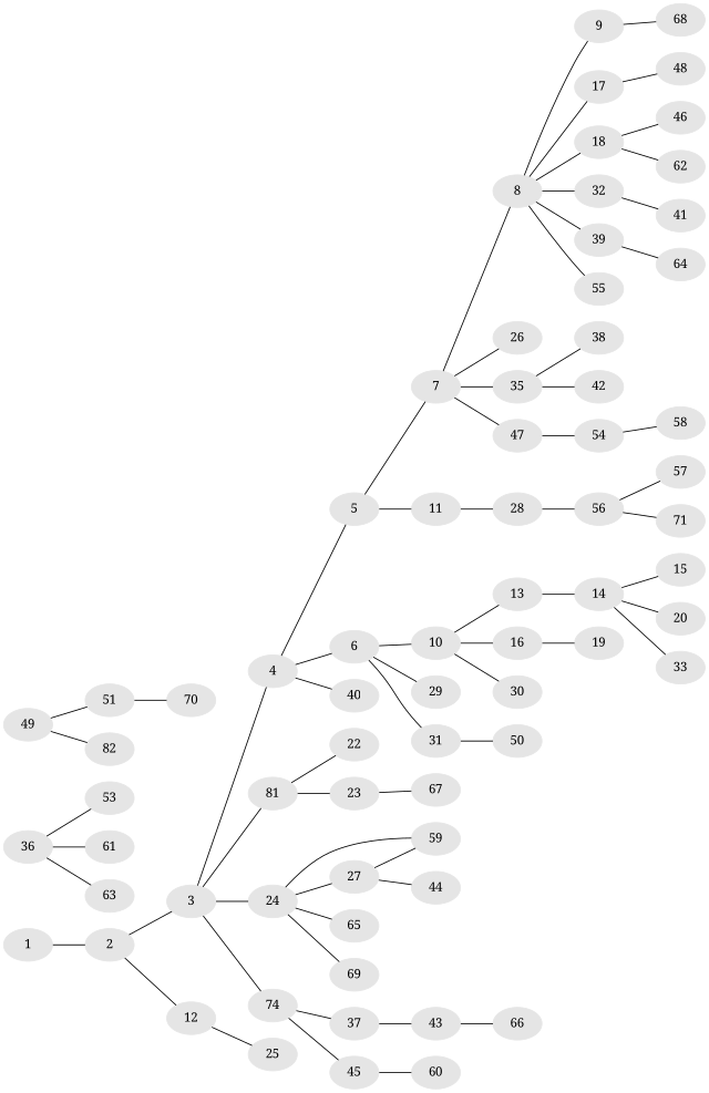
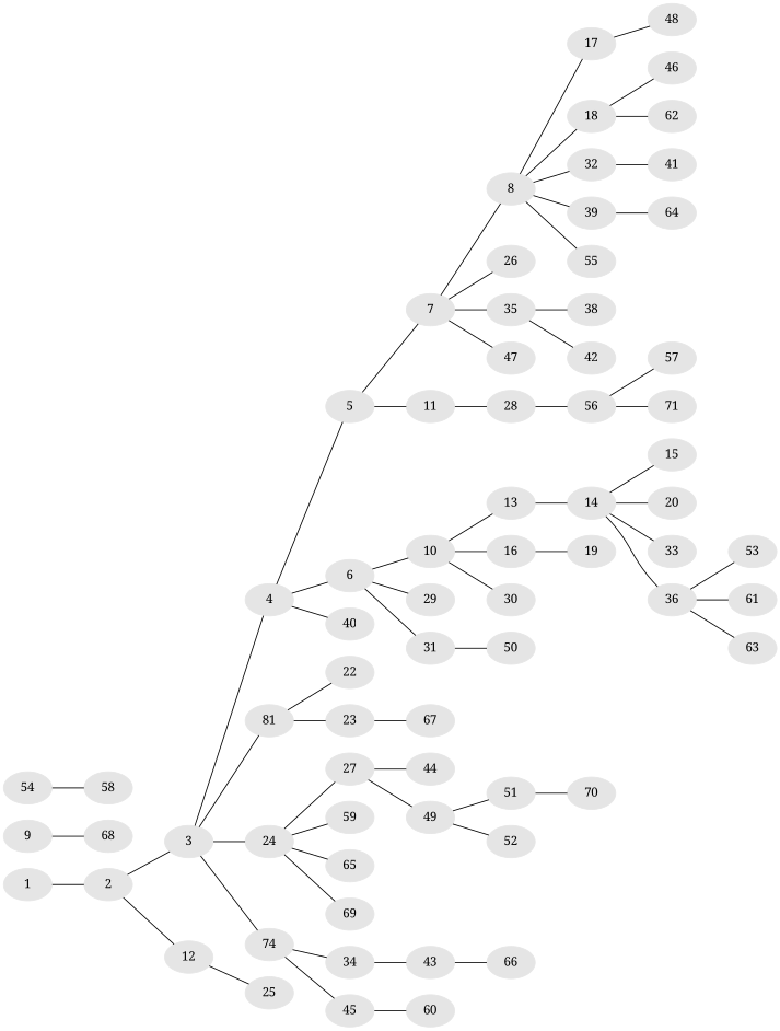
  graph {
    fontname="Noto Serif"
    rankdir=LR
    node [color=gray90 fontname="Noto Serif" style=filled]
    edge [fontname="Noto Serif"]
    1
    2
    3
    12
    4
    n6 [label=81]
    24
    n8 [label=74]
    25
    5
    6
    40
    22
    23
    27
    59
    65
    69
-   37
+   37 [label=34]
    45
    7
    11
    10
    29
    31
    8
    26
    35
    47
    28
    13
    16
    30
    50
    9
    17
    18
    32
    39
    55
    38
    42
    54
    68
    48
    46
    62
    41
    64
    14
    19
    56
    15
    20
    33
    36
    53
    61
    63
    67
    44
    49
    51
-   52 [label=82]
+   52
    57
    71
    43
    60
    66
    58
    70
    1 -- 2
    2 -- 3
    2 -- 12
    3 -- 4
    3 -- n6
    3 -- 24
    3 -- n8
    12 -- 25
    4 -- 5
    4 -- 6
    4 -- 40
    n6 -- 22
    n6 -- 23
    24 -- 27
    24 -- 59
    24 -- 65
    24 -- 69
    n8 -- 37
    n8 -- 45
    5 -- 7
    5 -- 11
    6 -- 10
    6 -- 29
    6 -- 31
    23 -- 67
    27 -- 44
-   27 -- 59
+   27 -- 49
    37 -- 43
    45 -- 60
    7 -- 8
    7 -- 26
    7 -- 35
    7 -- 47
    11 -- 28
    10 -- 13
    10 -- 16
    10 -- 30
    31 -- 50
-   8 -- 9
    8 -- 17
    8 -- 18
    8 -- 32
    8 -- 39
    8 -- 55
    35 -- 38
    35 -- 42
-   47 -- 54
    28 -- 56
    13 -- 14
    16 -- 19
    9 -- 68
    17 -- 48
    18 -- 46
    18 -- 62
    32 -- 41
    39 -- 64
    54 -- 58
    14 -- 15
    14 -- 20
    14 -- 33
+   14 -- 36
    56 -- 57
    56 -- 71
    36 -- 53
    36 -- 61
    36 -- 63
    49 -- 51
    49 -- 52
    51 -- 70
    43 -- 66
  }
